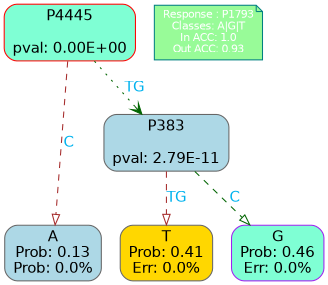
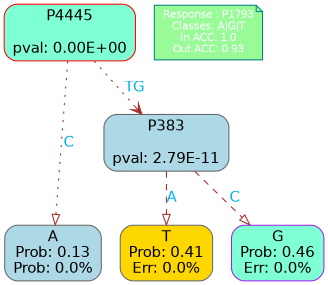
  digraph {
    ranksep=equally
    splines=polylines
    node [color=gray40 fillcolor=lightblue fontname=helvetica shape=box style="filled, rounded"]
    edge [arrowhead=onormal color=brown fontcolor=deepskyblue2 fontname=helvetica style=dotted]
    n1 [label="A\nProb: 0.13\nProb: 0.0%"]
    n2 [fillcolor=gold label="T\nProb: 0.41\nErr: 0.0%"]
    n3 [color=purple fillcolor=aquamarine label="G\nProb: 0.46\nErr: 0.0%"]
    n4 [align=left color=teal fillcolor=palegreen fontcolor=white fontsize=10 label="Response : P1793\nClasses: A|G|T\nIn ACC: 1.0\nOut ACC: 0.93\n" shape=note style=filled]
    n5 [color=red fillcolor=aquamarine label="P4445\n\npval: 0.00E+00"]
    n6 [label="P383\n\npval: 2.79E-11"]
    subgraph sub_1 {
      rank=same
      n1
      n2
      n3
    }
    subgraph sub_2 {
      rank=same
      n4
      n5
    }
-   n5 -> n1 [label=C style=dashed]
-   n5 -> n6 [arrowhead=vee color=darkgreen label=TG]
-   n6 -> n2 [label=TG style=dashed]
-   n6 -> n3 [color=darkgreen label=C style=dashed]
+   n5 -> n1 [label=C]
+   n5 -> n6 [arrowhead=vee label=TG]
+   n6 -> n2 [label=A style=dashed]
+   n6 -> n3 [label=C style=dashed]
  }
